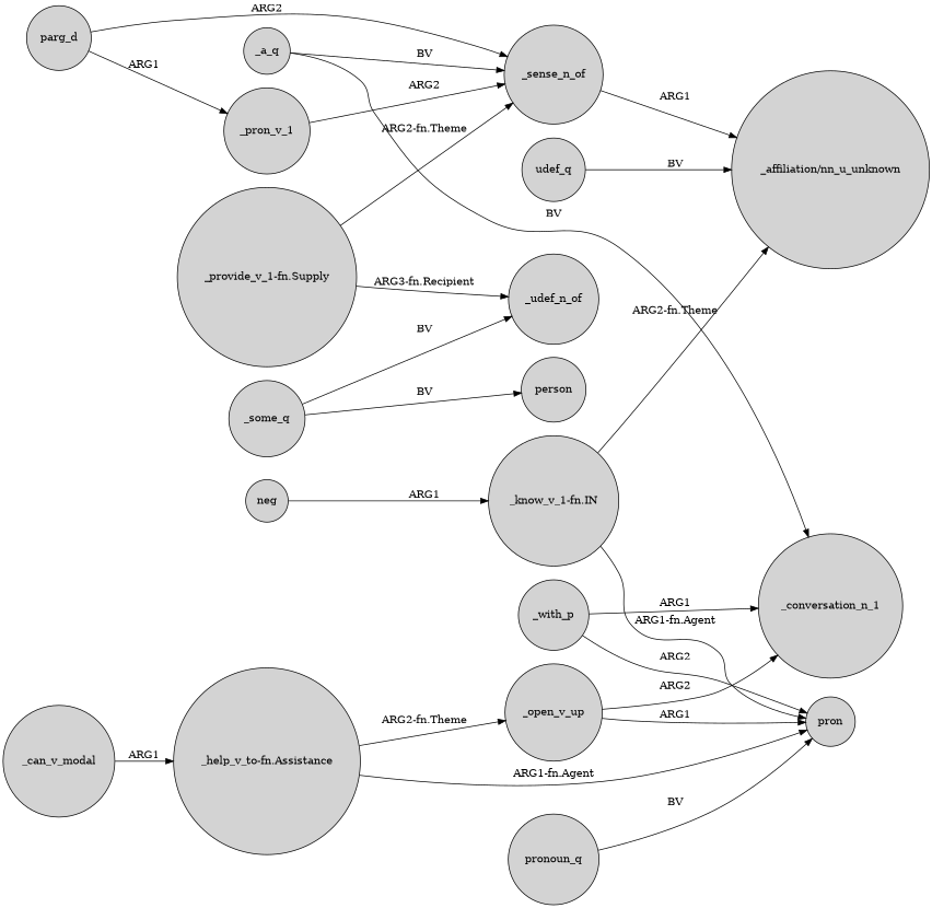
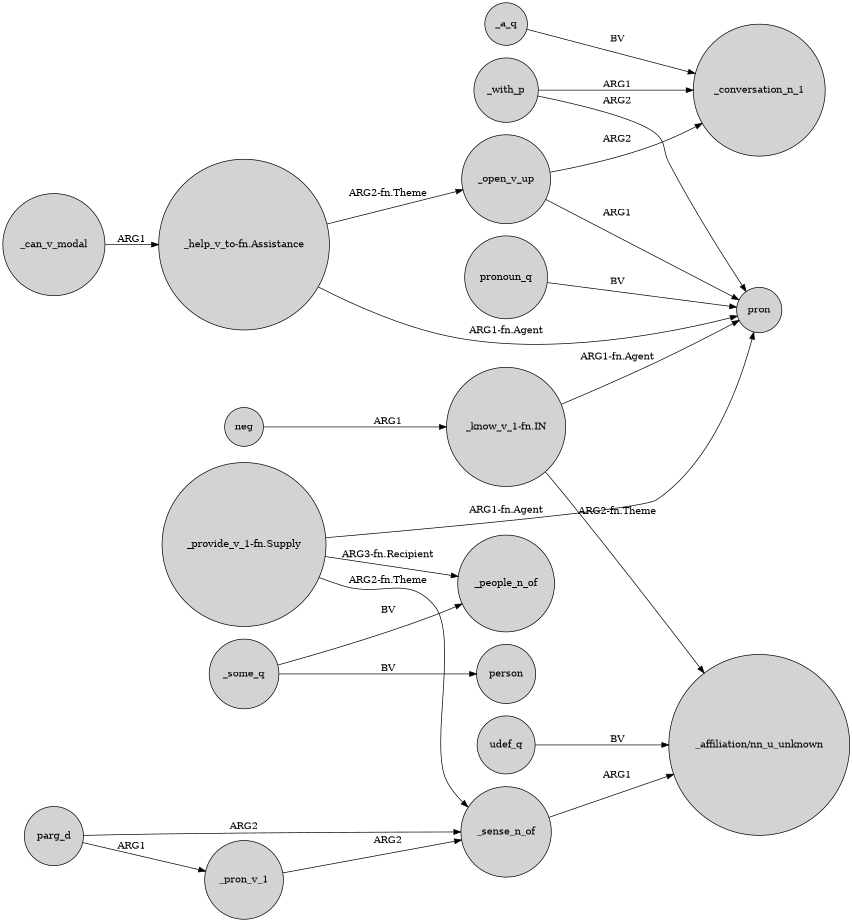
  digraph {
    rankdir=LR
    node [shape=circle style=filled]
    "_provide_v_1-fn.Supply"
    pron
    _sense_n_of
-   _people_n_of [label=_udef_n_of]
+   _people_n_of
    "_affiliation/nn_u_unknown"
    _open_v_up
    _conversation_n_1
    _can_v_modal
    "_help_v_to-fn.Assistance"
    _a_q
    n11 [label=_pron_v_1]
    "_know_v_1-fn.IN"
    _with_p
    parg_d
    pronoun_q
    neg
    _some_q
    person
    udef_q
+   "_provide_v_1-fn.Supply" -> pron [label="ARG1-fn.Agent"]
    "_provide_v_1-fn.Supply" -> _sense_n_of [label="ARG2-fn.Theme"]
    "_provide_v_1-fn.Supply" -> _people_n_of [label="ARG3-fn.Recipient"]
    _sense_n_of -> "_affiliation/nn_u_unknown" [label=ARG1]
    _open_v_up -> pron [label=ARG1]
    _open_v_up -> _conversation_n_1 [label=ARG2]
    _can_v_modal -> "_help_v_to-fn.Assistance" [label=ARG1]
    "_help_v_to-fn.Assistance" -> pron [label="ARG1-fn.Agent"]
    "_help_v_to-fn.Assistance" -> _open_v_up [label="ARG2-fn.Theme"]
-   _a_q -> _sense_n_of [label=BV]
    _a_q -> _conversation_n_1 [label=BV]
    n11 -> _sense_n_of [label=ARG2]
    "_know_v_1-fn.IN" -> pron [label="ARG1-fn.Agent"]
    "_know_v_1-fn.IN" -> "_affiliation/nn_u_unknown" [label="ARG2-fn.Theme"]
    _with_p -> pron [label=ARG2]
    _with_p -> _conversation_n_1 [label=ARG1]
    parg_d -> _sense_n_of [label=ARG2]
    parg_d -> n11 [label=ARG1]
    pronoun_q -> pron [label=BV]
    neg -> "_know_v_1-fn.IN" [label=ARG1]
    _some_q -> _people_n_of [label=BV]
    _some_q -> person [label=BV]
    udef_q -> "_affiliation/nn_u_unknown" [label=BV]
  }
